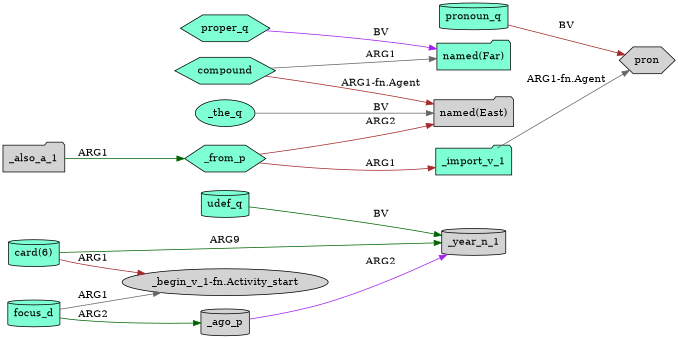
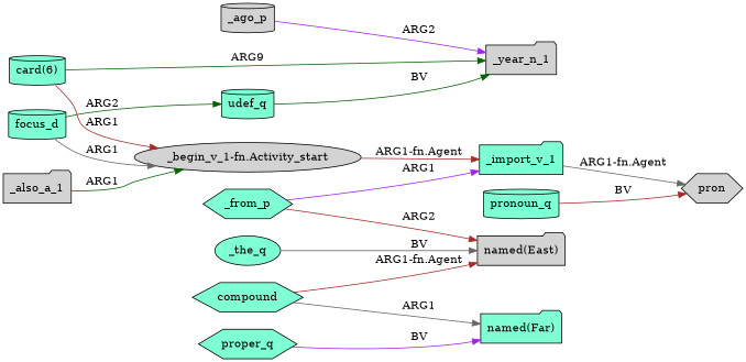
  digraph {
    rankdir=LR
    node [fillcolor=aquamarine shape=cylinder style=filled]
    edge [color=brown]
    _ago_p [fillcolor=lightgrey]
-   _year_n_1 [fillcolor=lightgrey]
+   _year_n_1 [fillcolor=lightgrey shape=folder]
    "_begin_v_1-fn.Activity_start" [fillcolor=lightgrey shape=ellipse]
    _import_v_1 [shape=folder]
    proper_q [shape=hexagon]
    "named(Far)" [shape=folder]
    compound [shape=hexagon]
    "named(East)" [fillcolor=lightgrey shape=folder]
    pron [fillcolor=lightgrey shape=hexagon]
    udef_q
    focus_d
    _also_a_1 [fillcolor=lightgrey shape=folder]
    _the_q [shape=ellipse]
    "card(6)"
    _from_p [shape=hexagon]
    pronoun_q
    _ago_p -> _year_n_1 [color=purple label=ARG2]
+   "_begin_v_1-fn.Activity_start" -> _import_v_1 [label="ARG1-fn.Agent"]
    _import_v_1 -> pron [color=gray40 label="ARG1-fn.Agent"]
    proper_q -> "named(Far)" [color=purple label=BV]
    compound -> "named(Far)" [color=gray40 label=ARG1]
    compound -> "named(East)" [label="ARG1-fn.Agent"]
    udef_q -> _year_n_1 [color=darkgreen label=BV]
-   focus_d -> _ago_p [color=darkgreen label=ARG2]
+   focus_d -> udef_q [color=darkgreen label=ARG2]
    focus_d -> "_begin_v_1-fn.Activity_start" [color=gray40 label=ARG1]
-   _also_a_1 -> _from_p [color=darkgreen label=ARG1]
+   _also_a_1 -> "_begin_v_1-fn.Activity_start" [color=darkgreen label=ARG1]
    _the_q -> "named(East)" [color=gray40 label=BV]
    "card(6)" -> _year_n_1 [color=darkgreen label=ARG9]
    "card(6)" -> "_begin_v_1-fn.Activity_start" [label=ARG1]
-   _from_p -> _import_v_1 [label=ARG1]
+   _from_p -> _import_v_1 [color=purple label=ARG1]
    _from_p -> "named(East)" [label=ARG2]
    pronoun_q -> pron [label=BV]
  }
